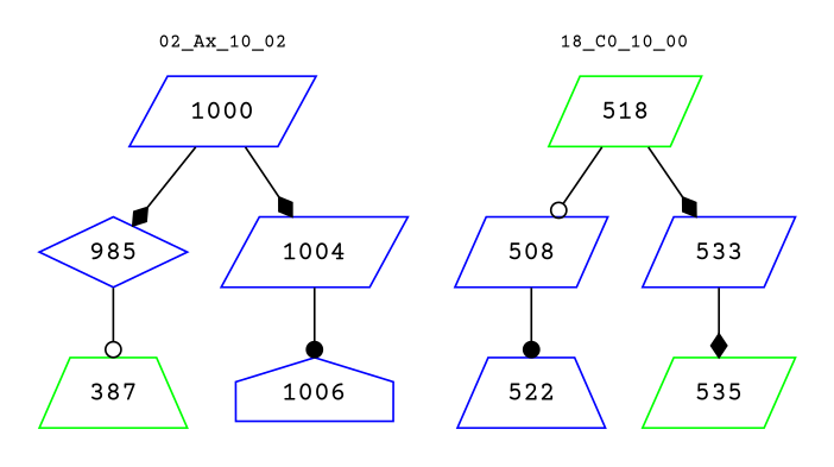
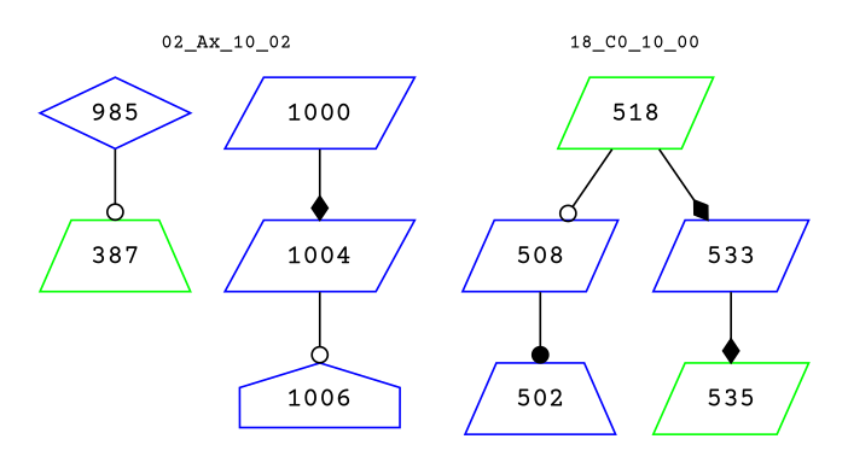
  digraph {
    fontname="Courier Prime"
    node [color=blue fontname="Courier Prime" shape=parallelogram]
    edge [arrowhead=diamond color=black fontname="Courier Prime"]
    n1 [label=1000]
    n2 [label=985 shape=diamond]
    n3 [label=1004]
    n4 [color=green label=387 shape=trapezium]
    n5 [label=1006 shape=house]
    n6 [color=green label=518]
    n7 [label=508]
    n8 [label=533]
-   n9 [label=522 shape=trapezium]
+   n9 [label=502 shape=trapezium]
    n10 [color=green label=535]
    subgraph cluster_1 {
      color=white
      fontsize=10
      label="02_Ax_10_02"
      n1
      n2
      n3
      n4
      n5
    }
    subgraph cluster_2 {
      color=white
      fontsize=10
      label="18_C0_10_00"
      n6
      n7
      n8
      n9
      n10
    }
-   n1 -> n2
    n1 -> n3
    n2 -> n4 [arrowhead=odot]
-   n3 -> n5 [arrowhead=dot]
+   n3 -> n5 [arrowhead=odot]
    n6 -> n7 [arrowhead=odot]
    n6 -> n8
    n7 -> n9 [arrowhead=dot]
    n8 -> n10
  }
